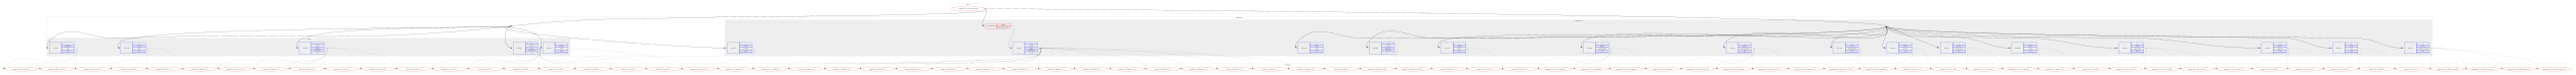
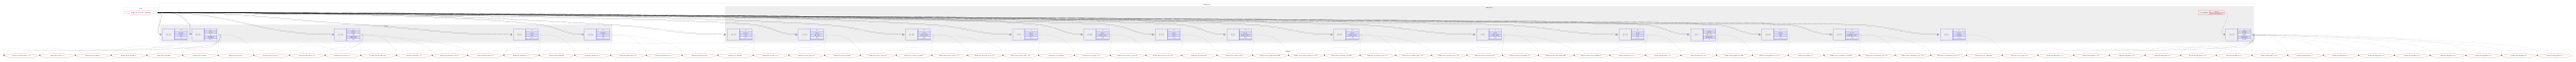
  digraph {
    compound=true
    concentrate=true
    fontname=Roboto
    fontsize=10
    newrank=true
    rankdir=TB
    ranksep=1.5
    node [color=red fontname=Roboto fontsize=10]
    edge [arrowhead=vee fontname=Roboto headport=w style=dotted tailport=e weight=100]
    n1 [label="portage://dev-ros/mavros_extras-9999" width=4]
    n2 [color=blue label=<<TABLE BORDER="0" CELLBORDER="1" CELLSPACING="0" CELLPADDING="4" WIDTH="220"><TR><TD ROWSPAN="6" CELLPADDING="30">pack_dep</TD></TR><TR><TD WIDTH="110">no</TD></TR><TR><TD>dev-python</TD></TR><TR><TD>empy</TD></TR><TR><TD>none</TD></TR><TR><TD></TD></TR></TABLE>> shape=none]
    n3 [color=blue label=<<TABLE BORDER="0" CELLBORDER="1" CELLSPACING="0" CELLPADDING="4" WIDTH="220"><TR><TD ROWSPAN="6" CELLPADDING="30">pack_dep</TD></TR><TR><TD WIDTH="110">no</TD></TR><TR><TD>dev-util</TD></TR><TR><TD>catkin</TD></TR><TR><TD>none</TD></TR><TR><TD></TD></TR></TABLE>> shape=none]
    n4 [color=blue label=<<TABLE BORDER="0" CELLBORDER="1" CELLSPACING="0" CELLPADDING="4" WIDTH="220"><TR><TD ROWSPAN="6" CELLPADDING="30">pack_dep</TD></TR><TR><TD WIDTH="110">no</TD></TR><TR><TD>dev-util</TD></TR><TR><TD>cmake</TD></TR><TR><TD>greaterequal</TD></TR><TR><TD>3.9.6</TD></TR></TABLE>> shape=none]
    n5 [color=blue label=<<TABLE BORDER="0" CELLBORDER="1" CELLSPACING="0" CELLPADDING="4" WIDTH="220"><TR><TD ROWSPAN="6" CELLPADDING="30">pack_dep</TD></TR><TR><TD WIDTH="110">no</TD></TR><TR><TD>dev-vcs</TD></TR><TR><TD>git</TD></TR><TR><TD>greaterequal</TD></TR><TR><TD>1.8.2.1</TD></TR></TABLE>> shape=none]
    n6 [color=blue label=<<TABLE BORDER="0" CELLBORDER="1" CELLSPACING="0" CELLPADDING="4" WIDTH="220"><TR><TD ROWSPAN="6" CELLPADDING="30">pack_dep</TD></TR><TR><TD WIDTH="110">no</TD></TR><TR><TD>sys-devel</TD></TR><TR><TD>make</TD></TR><TR><TD>none</TD></TR><TR><TD></TD></TR></TABLE>> shape=none]
    n7 [color=blue label=<<TABLE BORDER="0" CELLBORDER="1" CELLSPACING="0" CELLPADDING="4" WIDTH="220"><TR><TD ROWSPAN="6" CELLPADDING="30">pack_dep</TD></TR><TR><TD WIDTH="110">no</TD></TR><TR><TD>dev-ros</TD></TR><TR><TD>cv_bridge</TD></TR><TR><TD>none</TD></TR><TR><TD></TD></TR></TABLE>> shape=none]
    n8 [color=blue label=<<TABLE BORDER="0" CELLBORDER="1" CELLSPACING="0" CELLPADDING="4" WIDTH="220"><TR><TD ROWSPAN="6" CELLPADDING="30">pack_dep</TD></TR><TR><TD WIDTH="110">no</TD></TR><TR><TD>dev-lang</TD></TR><TR><TD>python</TD></TR><TR><TD>greaterequal</TD></TR><TR><TD>2.7.5-r2</TD></TR></TABLE>> shape=none]
    n9 [label=<<TABLE BORDER="0" CELLBORDER="1" CELLSPACING="0" CELLPADDING="4"><TR><TD ROWSPAN="3" CELLPADDING="10">use_conditional</TD></TR><TR><TD>positive</TD></TR><TR><TD>python_targets_python2_7</TD></TR></TABLE>> shape=none]
    n10 [color=blue label=<<TABLE BORDER="0" CELLBORDER="1" CELLSPACING="0" CELLPADDING="4" WIDTH="220"><TR><TD ROWSPAN="6" CELLPADDING="30">pack_dep</TD></TR><TR><TD WIDTH="110">no</TD></TR><TR><TD>dev-cpp</TD></TR><TR><TD>eigen</TD></TR><TR><TD>none</TD></TR><TR><TD></TD></TR></TABLE>> shape=none]
    n11 [color=blue label=<<TABLE BORDER="0" CELLBORDER="1" CELLSPACING="0" CELLPADDING="4" WIDTH="220"><TR><TD ROWSPAN="6" CELLPADDING="30">pack_dep</TD></TR><TR><TD WIDTH="110">no</TD></TR><TR><TD>dev-lang</TD></TR><TR><TD>python-exec</TD></TR><TR><TD>greaterequal</TD></TR><TR><TD>2</TD></TR></TABLE>> shape=none]
    n12 [color=blue label=<<TABLE BORDER="0" CELLBORDER="1" CELLSPACING="0" CELLPADDING="4" WIDTH="220"><TR><TD ROWSPAN="6" CELLPADDING="30">pack_dep</TD></TR><TR><TD WIDTH="110">no</TD></TR><TR><TD>dev-libs</TD></TR><TR><TD>boost</TD></TR><TR><TD>none</TD></TR><TR><TD></TD></TR></TABLE>> shape=none]
    n13 [color=blue label=<<TABLE BORDER="0" CELLBORDER="1" CELLSPACING="0" CELLPADDING="4" WIDTH="220"><TR><TD ROWSPAN="6" CELLPADDING="30">pack_dep</TD></TR><TR><TD WIDTH="110">no</TD></TR><TR><TD>dev-libs</TD></TR><TR><TD>console_bridge</TD></TR><TR><TD>none</TD></TR><TR><TD></TD></TR></TABLE>> shape=none]
    n14 [color=blue label=<<TABLE BORDER="0" CELLBORDER="1" CELLSPACING="0" CELLPADDING="4" WIDTH="220"><TR><TD ROWSPAN="6" CELLPADDING="30">pack_dep</TD></TR><TR><TD WIDTH="110">no</TD></TR><TR><TD>dev-ros</TD></TR><TR><TD>geometry_msgs</TD></TR><TR><TD>none</TD></TR><TR><TD></TD></TR></TABLE>> shape=none]
    n15 [color=blue label=<<TABLE BORDER="0" CELLBORDER="1" CELLSPACING="0" CELLPADDING="4" WIDTH="220"><TR><TD ROWSPAN="6" CELLPADDING="30">pack_dep</TD></TR><TR><TD WIDTH="110">no</TD></TR><TR><TD>dev-ros</TD></TR><TR><TD>image_transport</TD></TR><TR><TD>none</TD></TR><TR><TD></TD></TR></TABLE>> shape=none]
    n16 [color=blue label=<<TABLE BORDER="0" CELLBORDER="1" CELLSPACING="0" CELLPADDING="4" WIDTH="220"><TR><TD ROWSPAN="6" CELLPADDING="30">pack_dep</TD></TR><TR><TD WIDTH="110">no</TD></TR><TR><TD>dev-ros</TD></TR><TR><TD>mavros</TD></TR><TR><TD>none</TD></TR><TR><TD></TD></TR></TABLE>> shape=none]
    n17 [color=blue label=<<TABLE BORDER="0" CELLBORDER="1" CELLSPACING="0" CELLPADDING="4" WIDTH="220"><TR><TD ROWSPAN="6" CELLPADDING="30">pack_dep</TD></TR><TR><TD WIDTH="110">no</TD></TR><TR><TD>dev-ros</TD></TR><TR><TD>mavros_msgs</TD></TR><TR><TD>none</TD></TR><TR><TD></TD></TR></TABLE>> shape=none]
    n18 [color=blue label=<<TABLE BORDER="0" CELLBORDER="1" CELLSPACING="0" CELLPADDING="4" WIDTH="220"><TR><TD ROWSPAN="6" CELLPADDING="30">pack_dep</TD></TR><TR><TD WIDTH="110">no</TD></TR><TR><TD>dev-ros</TD></TR><TR><TD>roscpp</TD></TR><TR><TD>none</TD></TR><TR><TD></TD></TR></TABLE>> shape=none]
    n19 [color=blue label=<<TABLE BORDER="0" CELLBORDER="1" CELLSPACING="0" CELLPADDING="4" WIDTH="220"><TR><TD ROWSPAN="6" CELLPADDING="30">pack_dep</TD></TR><TR><TD WIDTH="110">no</TD></TR><TR><TD>dev-ros</TD></TR><TR><TD>sensor_msgs</TD></TR><TR><TD>none</TD></TR><TR><TD></TD></TR></TABLE>> shape=none]
    n20 [color=blue label=<<TABLE BORDER="0" CELLBORDER="1" CELLSPACING="0" CELLPADDING="4" WIDTH="220"><TR><TD ROWSPAN="6" CELLPADDING="30">pack_dep</TD></TR><TR><TD WIDTH="110">no</TD></TR><TR><TD>dev-ros</TD></TR><TR><TD>std_msgs</TD></TR><TR><TD>none</TD></TR><TR><TD></TD></TR></TABLE>> shape=none]
    n21 [color=blue label=<<TABLE BORDER="0" CELLBORDER="1" CELLSPACING="0" CELLPADDING="4" WIDTH="220"><TR><TD ROWSPAN="6" CELLPADDING="30">pack_dep</TD></TR><TR><TD WIDTH="110">no</TD></TR><TR><TD>dev-ros</TD></TR><TR><TD>urdf</TD></TR><TR><TD>none</TD></TR><TR><TD></TD></TR></TABLE>> shape=none]
    n22 [color=blue label=<<TABLE BORDER="0" CELLBORDER="1" CELLSPACING="0" CELLPADDING="4" WIDTH="220"><TR><TD ROWSPAN="6" CELLPADDING="30">pack_dep</TD></TR><TR><TD WIDTH="110">no</TD></TR><TR><TD>dev-ros</TD></TR><TR><TD>visualization_msgs</TD></TR><TR><TD>none</TD></TR><TR><TD></TD></TR></TABLE>> shape=none]
    n23 [label="portage://dev-python/empy-3.3-r1" width=4]
    n24 [label="portage://dev-python/empy-3.3.2" width=4]
    n25 [label="portage://dev-python/empy-3.3.3" width=4]
    n26 [label="portage://dev-util/catkin-0.7.14" width=4]
    n27 [label="portage://dev-util/catkin-0.7.17" width=4]
    n28 [label="portage://dev-util/catkin-9999" width=4]
    n29 [label="catkin://dev-util/cmake-3.13.5" width=4]
    n30 [label="portage://dev-util/cmake-3.14.6" width=4]
    n31 [label="portage://dev-util/cmake-3.14.7" width=4]
    n32 [label="portage://dev-util/cmake-3.15.4" width=4]
    n33 [label="portage://dev-util/cmake-3.15.5" width=4]
    n34 [label="portage://dev-util/cmake-3.16.0_rc3" width=4]
    n35 [label="portage://dev-vcs/git-2.21.0" width=4]
    n36 [label="portage://dev-vcs/git-2.23.0-r1" width=4]
    n37 [label="portage://dev-vcs/git-2.24.0" width=4]
    n38 [label="portage://dev-vcs/git-9999" width=4]
    n39 [label="portage://dev-vcs/git-9999-r1" width=4]
    n40 [label="portage://dev-vcs/git-9999-r2" width=4]
    n41 [label="portage://dev-vcs/git-9999-r3" width=4]
    n42 [label="portage://sys-devel/make-4.2.1-r4" width=4]
    n43 [label="portage://dev-lang/python-2.7.15" width=4]
    n44 [label="portage://dev-lang/python-2.7.16" width=4]
    n45 [label="portage://dev-lang/python-2.7.17" width=4]
    n46 [label="portage://dev-lang/python-3.5.5" width=4]
    n47 [label="portage://dev-lang/python-3.5.7" width=4]
    n48 [label="portage://dev-lang/python-3.5.9" width=4]
    n49 [label="portage://dev-lang/python-3.6.5" width=4]
    n50 [label="portage://dev-lang/python-3.6.8" width=4]
    n51 [label="portage://dev-lang/python-3.6.9" width=4]
    n52 [label="portage://dev-lang/python-3.7.2" width=4]
    n53 [label="portage://dev-lang/python-3.7.3" width=4]
    n54 [label="portage://dev-lang/python-3.7.4-r1" width=4]
    n55 [label="portage://dev-lang/python-3.7.5" width=4]
    n56 [label="portage://dev-lang/python-3.7.5-r1" width=4]
    n57 [label="portage://dev-lang/python-3.8.0" width=4]
    n58 [label="portage://dev-cpp/eigen-3.3.7" width=4]
    n59 [label="portage://dev-lang/python-exec-2.4.6-r1" width=4]
    n60 [label="portage://dev-lang/python-exec-9999" width=4]
    n61 [label="portage://dev-libs/boost-1.65.0" width=4]
    n62 [label="portage://dev-libs/boost-1.70.0" width=4]
    n63 [label="portage://dev-libs/boost-1.71.0" width=4]
    n64 [label="portage://dev-libs/console_bridge-0.4.0" width=4]
    n65 [label="portage://dev-libs/console_bridge-0.4.2" width=4]
    n66 [label="portage://dev-libs/console_bridge-0.4.3" width=4]
    n67 [label="portage://dev-libs/console_bridge-9999" width=4]
    n68 [label="portage://dev-ros/cv_bridge-1.13.0" width=4]
    n69 [label="portage://dev-ros/cv_bridge-9999" width=4]
    n70 [label="portage://dev-ros/geometry_msgs-1.12.5" width=4]
    n71 [label="portage://dev-ros/geometry_msgs-1.12.6" width=4]
    n72 [label="portage://dev-ros/geometry_msgs-1.12.7" width=4]
    n73 [label="portage://dev-ros/geometry_msgs-9999" width=4]
    n74 [label="portage://dev-ros/image_transport-1.11.13-r2" width=4]
    n75 [label="portage://dev-ros/image_transport-9999" width=4]
    n76 [label="portage://dev-ros/mavros-0.19.0-r1" width=4]
    n77 [label="portage://dev-ros/mavros-9999" width=4]
    n78 [label="portage://dev-ros/mavros_msgs-0.18.7" width=4]
    n79 [label="portage://dev-ros/mavros_msgs-0.19.0" width=4]
    n80 [label="portage://dev-ros/roscpp-1.14.3-r1" width=4]
    n81 [label="portage://dev-ros/roscpp-9999" width=4]
    n82 [label="portage://dev-ros/sensor_msgs-1.12.5" width=4]
    n83 [label="portage://dev-ros/sensor_msgs-1.12.6" width=4]
    n84 [label="portage://dev-ros/sensor_msgs-1.12.7" width=4]
    n85 [label="portage://dev-ros/sensor_msgs-9999" width=4]
    n86 [label="portage://dev-ros/std_msgs-0.5.11" width=4]
    n87 [label="portage://dev-ros/std_msgs-0.5.12" width=4]
    n88 [label="portage://dev-ros/std_msgs-9999" width=4]
    n89 [label="portage://dev-ros/urdf-1.13.1-r1" width=4]
    n90 [label="portage://dev-ros/urdf-9999" width=4]
    n91 [label="portage://dev-ros/visualization_msgs-1.12.5" width=4]
    n92 [label="portage://dev-ros/visualization_msgs-1.12.6" width=4]
    n93 [label="portage://dev-ros/visualization_msgs-1.12.7" width=4]
    n94 [label="portage://dev-ros/visualization_msgs-9999" width=4]
    subgraph cluster_1 {
      color=gray
      label=<<i>ebuild</i>>
      rank=same
      n1
    }
    subgraph cluster_2 {
      color=gray
      label=<<i>dependencies</i>>
      subgraph cluster_3 {
        color=gray
        fillcolor="#eeeeee"
        label=<<i>compile</i>>
        style=filled
        subgraph sub_4 {
          color=gray
          fillcolor="#eeeeee"
          label=<<i>compile</i>>
          style=filled
          n2
        }
        subgraph sub_5 {
          color=gray
          fillcolor="#eeeeee"
          label=<<i>compile</i>>
          style=filled
          n3
        }
        subgraph sub_6 {
          color=gray
          fillcolor="#eeeeee"
          label=<<i>compile</i>>
          style=filled
          n4
        }
        subgraph sub_7 {
          color=gray
          fillcolor="#eeeeee"
          label=<<i>compile</i>>
          style=filled
          n5
        }
        subgraph sub_8 {
          color=gray
          fillcolor="#eeeeee"
          label=<<i>compile</i>>
          style=filled
          n6
        }
      }
      subgraph cluster_9 {
        color=gray
        fillcolor="#eeeeee"
        label=<<i>compile and run</i>>
        style=filled
        subgraph sub_10 {
          color=gray
          fillcolor="#eeeeee"
          label=<<i>compile and run</i>>
          style=filled
          n7
        }
        subgraph sub_11 {
          color=gray
          fillcolor="#eeeeee"
          label=<<i>compile and run</i>>
          style=filled
          n9
          subgraph sub_12 {
            color=gray
            fillcolor="#eeeeee"
            label=<<i>compile and run</i>>
            style=filled
            n8
          }
        }
        subgraph sub_13 {
          color=gray
          fillcolor="#eeeeee"
          label=<<i>compile and run</i>>
          style=filled
          n10
        }
        subgraph sub_14 {
          color=gray
          fillcolor="#eeeeee"
          label=<<i>compile and run</i>>
          style=filled
          n11
        }
        subgraph sub_15 {
          color=gray
          fillcolor="#eeeeee"
          label=<<i>compile and run</i>>
          style=filled
          n12
        }
        subgraph sub_16 {
          color=gray
          fillcolor="#eeeeee"
          label=<<i>compile and run</i>>
          style=filled
          n13
        }
        subgraph sub_17 {
          color=gray
          fillcolor="#eeeeee"
          label=<<i>compile and run</i>>
          style=filled
          n14
        }
        subgraph sub_18 {
          color=gray
          fillcolor="#eeeeee"
          label=<<i>compile and run</i>>
          style=filled
          n15
        }
        subgraph sub_19 {
          color=gray
          fillcolor="#eeeeee"
          label=<<i>compile and run</i>>
          style=filled
          n16
        }
        subgraph sub_20 {
          color=gray
          fillcolor="#eeeeee"
          label=<<i>compile and run</i>>
          style=filled
          n17
        }
        subgraph sub_21 {
          color=gray
          fillcolor="#eeeeee"
          label=<<i>compile and run</i>>
          style=filled
          n18
        }
        subgraph sub_22 {
          color=gray
          fillcolor="#eeeeee"
          label=<<i>compile and run</i>>
          style=filled
          n19
        }
        subgraph sub_23 {
          color=gray
          fillcolor="#eeeeee"
          label=<<i>compile and run</i>>
          style=filled
          n20
        }
        subgraph sub_24 {
          color=gray
          fillcolor="#eeeeee"
          label=<<i>compile and run</i>>
          style=filled
          n21
        }
        subgraph sub_25 {
          color=gray
          fillcolor="#eeeeee"
          label=<<i>compile and run</i>>
          style=filled
          n22
        }
      }
      subgraph cluster_26 {
        color=gray
        fillcolor="#eeeeee"
        label=<<i>run</i>>
        style=filled
      }
    }
    subgraph cluster_27 {
      color=gray
      label=<<i>candidates</i>>
      rank=same
      subgraph sub_28 {
        color=black
        label=<<i>candidates</i>>
        nodesep=1
        rank=same
        n23
        n24
        n25
      }
      subgraph sub_29 {
        color=black
        label=<<i>candidates</i>>
        nodesep=1
        rank=same
        n26
        n27
        n28
      }
      subgraph sub_30 {
        color=black
        label=<<i>candidates</i>>
        nodesep=1
        rank=same
        n29
        n30
        n31
        n32
        n33
        n34
      }
      subgraph sub_31 {
        color=black
        label=<<i>candidates</i>>
        nodesep=1
        rank=same
        n35
        n36
        n37
        n38
        n39
        n40
        n41
      }
      subgraph sub_32 {
        color=black
        label=<<i>candidates</i>>
        nodesep=1
        rank=same
        n42
      }
      subgraph sub_33 {
        color=black
        label=<<i>candidates</i>>
        nodesep=1
        rank=same
        n43
        n44
        n45
        n46
        n47
        n48
        n49
        n50
        n51
        n52
        n53
        n54
        n55
        n56
        n57
      }
      subgraph sub_34 {
        color=black
        label=<<i>candidates</i>>
        nodesep=1
        rank=same
        n58
      }
      subgraph sub_35 {
        color=black
        label=<<i>candidates</i>>
        nodesep=1
        rank=same
        n59
        n60
      }
      subgraph sub_36 {
        color=black
        label=<<i>candidates</i>>
        nodesep=1
        rank=same
        n61
        n62
        n63
      }
      subgraph sub_37 {
        color=black
        label=<<i>candidates</i>>
        nodesep=1
        rank=same
        n64
        n65
        n66
        n67
      }
      subgraph sub_38 {
        color=black
        label=<<i>candidates</i>>
        nodesep=1
        rank=same
        n68
        n69
      }
      subgraph sub_39 {
        color=black
        label=<<i>candidates</i>>
        nodesep=1
        rank=same
        n70
        n71
        n72
        n73
      }
      subgraph sub_40 {
        color=black
        label=<<i>candidates</i>>
        nodesep=1
        rank=same
        n74
        n75
      }
      subgraph sub_41 {
        color=black
        label=<<i>candidates</i>>
        nodesep=1
        rank=same
        n76
        n77
      }
      subgraph sub_42 {
        color=black
        label=<<i>candidates</i>>
        nodesep=1
        rank=same
        n78
        n79
      }
      subgraph sub_43 {
        color=black
        label=<<i>candidates</i>>
        nodesep=1
        rank=same
        n80
        n81
      }
      subgraph sub_44 {
        color=black
        label=<<i>candidates</i>>
        nodesep=1
        rank=same
        n82
        n83
        n84
        n85
      }
      subgraph sub_45 {
        color=black
        label=<<i>candidates</i>>
        nodesep=1
        rank=same
        n86
        n87
        n88
      }
      subgraph sub_46 {
        color=black
        label=<<i>candidates</i>>
        nodesep=1
        rank=same
        n89
        n90
      }
      subgraph sub_47 {
        color=black
        label=<<i>candidates</i>>
        nodesep=1
        rank=same
        n91
        n92
        n93
        n94
      }
    }
    n1 -> n2 [style=solid weight=20]
    n1 -> n3 [style=solid weight=20]
    n1 -> n4 [style=solid weight=20]
    n1 -> n5 [style=solid weight=20]
    n1 -> n6 [style=solid weight=20]
    n1 -> n7 [arrowhead=odotvee style=solid weight=20]
-   n1 -> n9 [arrowhead=odotvee style=solid weight=20]
    n1 -> n10 [arrowhead=odotvee style=solid weight=20]
    n1 -> n11 [arrowhead=odotvee style=solid weight=20]
    n1 -> n12 [arrowhead=odotvee style=solid weight=20]
    n1 -> n13 [arrowhead=odotvee style=solid weight=20]
    n1 -> n14 [arrowhead=odotvee style=solid weight=20]
    n1 -> n15 [arrowhead=odotvee style=solid weight=20]
    n1 -> n16 [arrowhead=odotvee style=solid weight=20]
    n1 -> n17 [arrowhead=odotvee style=solid weight=20]
    n1 -> n18 [arrowhead=odotvee style=solid weight=20]
    n1 -> n19 [arrowhead=odotvee style=solid weight=20]
    n1 -> n20 [arrowhead=odotvee style=solid weight=20]
    n1 -> n21 [arrowhead=odotvee style=solid weight=20]
    n1 -> n22 [arrowhead=odotvee style=solid weight=20]
    n2 -> n23
    n2 -> n24
    n2 -> n25
    n3 -> n26
    n3 -> n27
    n3 -> n28
    n4 -> n29
    n4 -> n30
    n4 -> n31
    n4 -> n32
    n4 -> n33
    n4 -> n34
    n5 -> n35
    n5 -> n36
    n5 -> n37
    n5 -> n38
    n5 -> n39
    n5 -> n40
    n5 -> n41
    n6 -> n42
    n7 -> n68
    n7 -> n69
    n8 -> n43
    n8 -> n44
    n8 -> n45
    n8 -> n46
    n8 -> n47
    n8 -> n48
    n8 -> n49
    n8 -> n50
    n8 -> n51
    n8 -> n52
    n8 -> n53
    n8 -> n54
    n8 -> n55
    n8 -> n56
    n8 -> n57
    n9 -> n8 [style=dashed weight=20]
    n10 -> n58
    n11 -> n59
    n11 -> n60
    n12 -> n61
    n12 -> n62
    n12 -> n63
    n13 -> n64
    n13 -> n65
    n13 -> n66
    n13 -> n67
    n14 -> n70
    n14 -> n71
    n14 -> n72
    n14 -> n73
    n15 -> n74
    n15 -> n75
    n16 -> n76
    n16 -> n77
    n17 -> n78
    n17 -> n79
    n18 -> n80
    n18 -> n81
    n19 -> n82
    n19 -> n83
    n19 -> n84
    n19 -> n85
    n20 -> n86
    n20 -> n87
    n20 -> n88
    n21 -> n89
    n21 -> n90
    n22 -> n91
    n22 -> n92
    n22 -> n93
    n22 -> n94
  }
